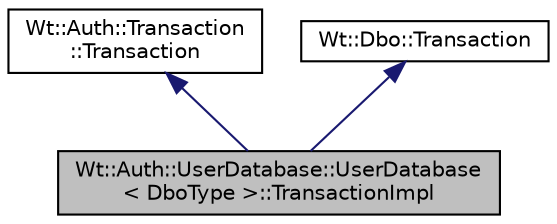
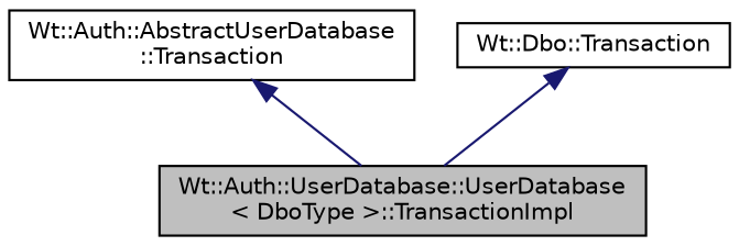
  digraph {
    node [color=black fillcolor=white fontname=Helvetica fontsize=10 shape=record style=filled]
    edge [color=midnightblue dir=back fontname=Helvetica fontsize=10 labelfontname=Helvetica labelfontsize=10 style=solid]
    n1 [fillcolor=grey75 fontcolor=black height=0.2 label="Wt::Auth::UserDatabase::UserDatabase\l\< DboType \>::TransactionImpl" width=0.4]
-   n2 [height=0.2 label="Wt::Auth::Transaction\l::Transaction" width=0.4]
+   n2 [height=0.2 label="Wt::Auth::AbstractUserDatabase\l::Transaction" width=0.4]
    n3 [height=0.2 label="Wt::Dbo::Transaction" width=0.4]
    n2 -> n1
    n3 -> n1
  }
